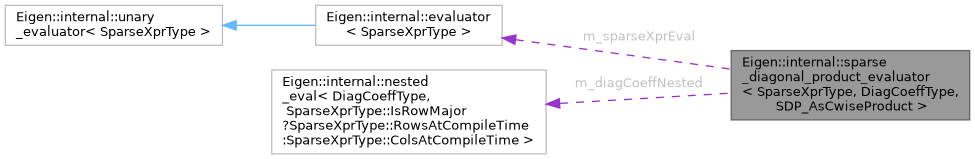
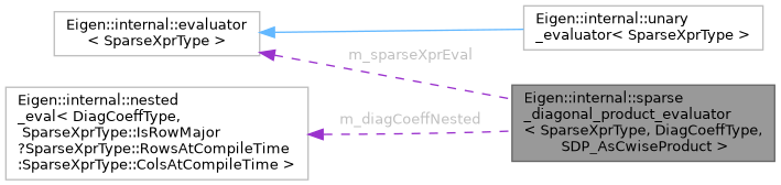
  digraph {
    rankdir=LR
    node [color=grey75 fillcolor=white fontname=Helvetica fontsize=10 shape=box style=filled]
    edge [color=darkorchid3 dir=back fontcolor=grey fontname=Helvetica fontsize=10 labelfontname=Helvetica labelfontsize=10 style=dashed]
    n1 [color=gray40 fillcolor=grey60 fontcolor=black height=0.2 label="Eigen::internal::sparse\l_diagonal_product_evaluator\l\< SparseXprType, DiagCoeffType,\l SDP_AsCwiseProduct \>" width=0.4]
    n2 [height=0.2 label="Eigen::internal::evaluator\l\< SparseXprType \>" width=0.4]
    n3 [height=0.2 label="Eigen::internal::unary\l_evaluator\< SparseXprType \>" width=0.4]
    n4 [height=0.2 label="Eigen::internal::nested\l_eval\< DiagCoeffType,\l SparseXprType::IsRowMajor\l?SparseXprType::RowsAtCompileTime\l:SparseXprType::ColsAtCompileTime \>" width=0.4]
    n2 -> n1 [label=<<TABLE CELLBORDER="0" BORDER="0"><TR><TD VALIGN="top" ALIGN="LEFT" CELLPADDING="1" CELLSPACING="0">m_sparseXprEval</TD></TR> </TABLE>>]
-   n3 -> n2 [color=steelblue1 style=solid fontcolor=""]
+   n2 -> n3 [color=steelblue1 style=solid fontcolor=""]
    n4 -> n1 [label=<<TABLE CELLBORDER="0" BORDER="0"><TR><TD VALIGN="top" ALIGN="LEFT" CELLPADDING="1" CELLSPACING="0">m_diagCoeffNested</TD></TR> </TABLE>>]
  }
